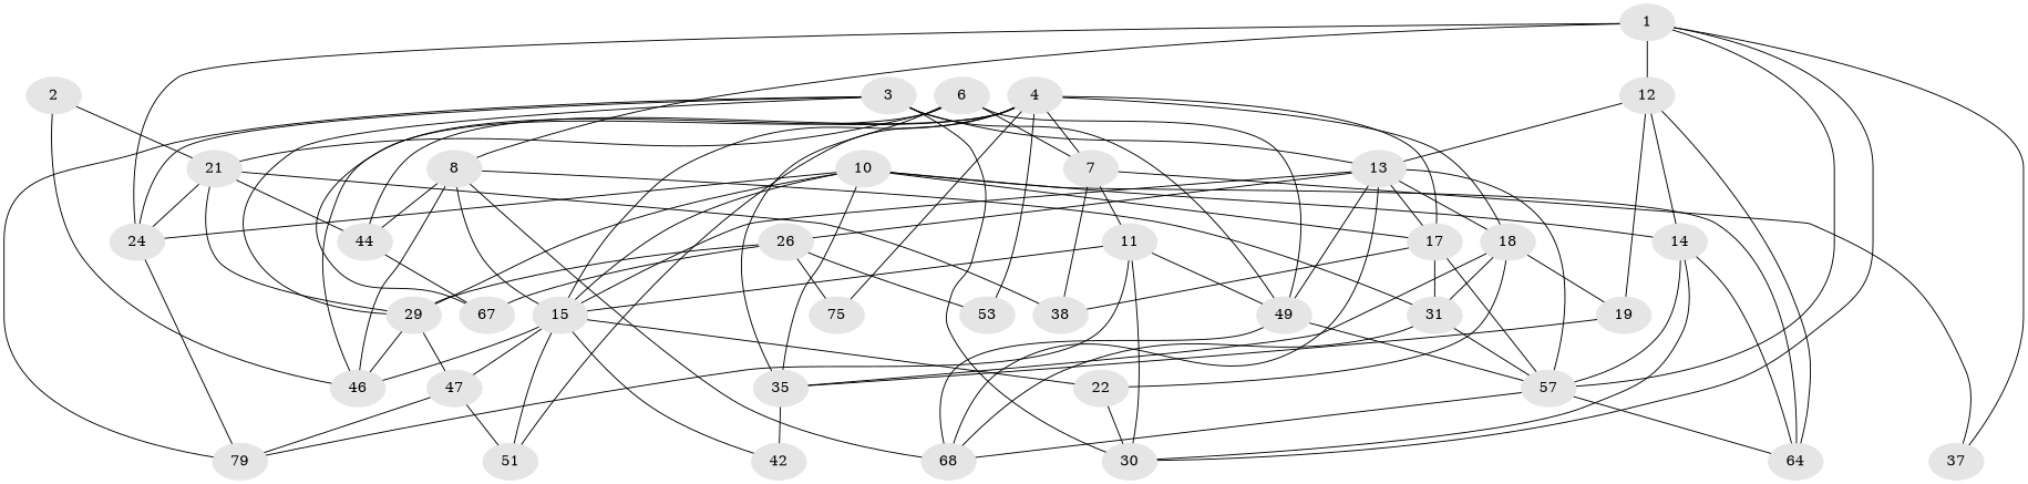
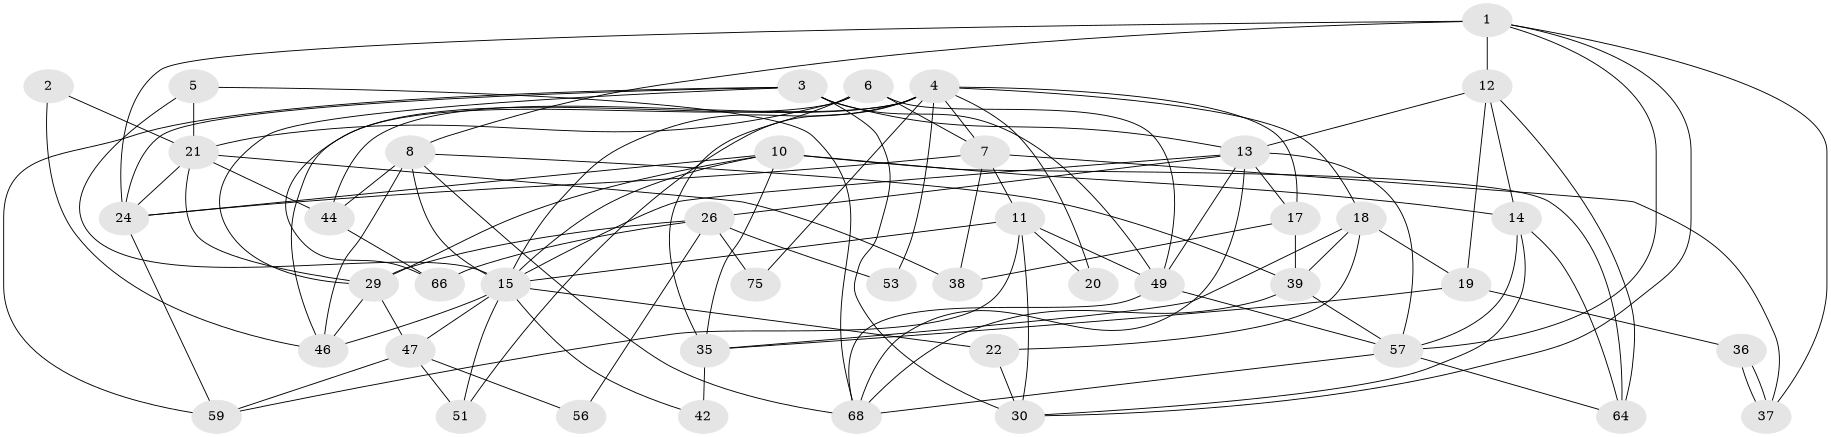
  graph {
    node [color=gray90 style=filled]
    1 [super="+16"]
    8 [super="+41"]
    12 [super="+39"]
    24 [super="+58"]
    30 [super="+67"]
    37
    57 [super="+60"]
    46 [super="+55"]
    15 [super="+33"]
    44
    n11 [label=68]
-   31 [super="+48"]
+   31 [super="+48" label=39]
    13 [super="+23"]
    14 [super="+52"]
    64
    19
-   59 [label=79]
+   59
    21 [super="+68"]
    29 [super="+40"]
    38
    2
    3 [super="+62"]
    49 [super="+65"]
    17 [super="+54"]
    18 [super="+50"]
    26 [super="+43"]
    47 [super="+63"]
    4 [super="+27"]
    7 [super="+25"]
+   20
    n31 [label=75]
    51
    53
    11 [super="+69"]
    22 [super="+34"]
    42
    35
-   66 [label=67]
+   66
+   5
    6 [super="+9"]
    10 [super="+28"]
+   36
+   56
    1 -- 8 [weight=2]
    1 -- 12
    1 -- 24
    1 -- 30
    1 -- 37
    1 -- 57
    8 -- 46
    8 -- 15
    8 -- 44
    8 -- n11
    8 -- 31
    12 -- 13
    12 -- 14
    12 -- 64
    12 -- 19
    24 -- 59
    57 -- n11
    57 -- 64
    15 -- 46
    15 -- 47
    15 -- 51
    15 -- 22
    15 -- 42
    44 -- 66
    31 -- 57
    31 -- n11
    13 -- 57
    13 -- 15
    13 -- n11
    13 -- 49
    13 -- 17
-   13 -- 18
    13 -- 26
    14 -- 30
    14 -- 57
    14 -- 64
    19 -- 35
+   19 -- 36
    21 -- 24
    21 -- 44
    21 -- 29
    21 -- 38
    29 -- 46
    29 -- 47
    2 -- 46
    2 -- 21
    3 -- 24
    3 -- 30 [weight=2]
    3 -- 13
    3 -- 59
    3 -- 29
    3 -- 49
    49 -- 57
    49 -- n11
-   17 -- 57
    17 -- 31
    17 -- 38
    18 -- 31
    18 -- 19
    18 -- 22
    18 -- 35
    26 -- 29
    26 -- n31
    26 -- 53
    26 -- 66
+   26 -- 56
    47 -- 59
    47 -- 51
+   47 -- 56
    4 -- 46
    4 -- 15
    4 -- 44
    4 -- 17
    4 -- 18
    4 -- 7
+   4 -- 20
    4 -- n31
    4 -- 51
    4 -- 53
+   7 -- 24
    7 -- 37
    7 -- 38
    7 -- 11
    11 -- 30
    11 -- 15
    11 -- 59
    11 -- 49
+   11 -- 20
    22 -- 30
    35 -- 42
+   5 -- 15
+   5 -- n11
+   5 -- 21
    6 -- 21
    6 -- 49
    6 -- 7 [weight=2]
    6 -- 35
    6 -- 66
    10 -- 24
    10 -- 15
    10 -- 14 [weight=2]
    10 -- 64
    10 -- 29
-   10 -- 17
    10 -- 35
+   36 -- 37
+   36 -- 37
  }
